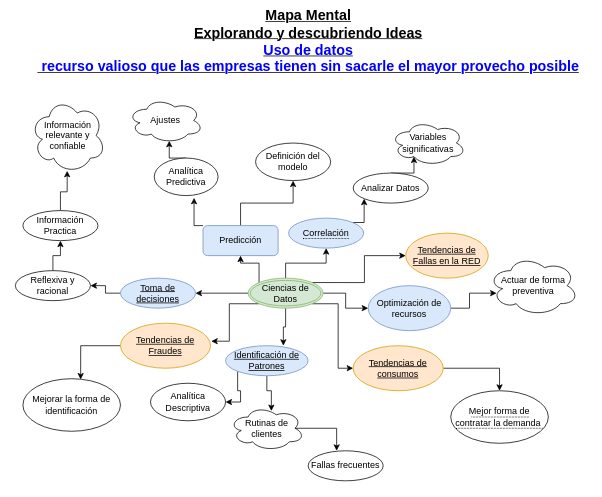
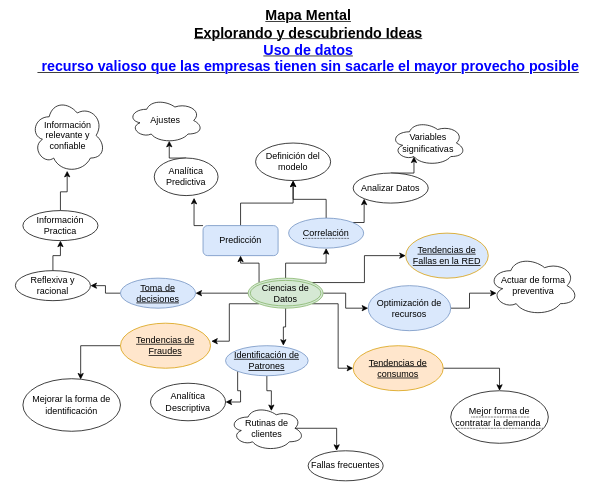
  <mxCell id="0" />
  <mxCell id="1" parent="0" />
  <mxCell id="2" style="edgeStyle=orthogonalEdgeStyle;rounded=0;orthogonalLoop=1;jettySize=auto;html=1;exitX=1;exitY=0;exitDx=0;exitDy=0;entryX=0;entryY=1;entryDx=0;entryDy=0;" edge="1" parent="1" source="4" target="46"><mxGeometry relative="1" as="geometry" /></mxCell>
+ <mxCell id="3" style="edgeStyle=orthogonalEdgeStyle;rounded=0;orthogonalLoop=1;jettySize=auto;html=1;exitX=0.5;exitY=0;exitDx=0;exitDy=0;entryX=0.5;entryY=1;entryDx=0;entryDy=0;fontSize=19;" edge="1" parent="1" source="4" target="48"><mxGeometry relative="1" as="geometry" /></mxCell>
  <mxCell id="4" value="&lt;span style=&quot;border-bottom: 1px dotted&quot;&gt;Correlación&lt;/span&gt;" style="ellipse;whiteSpace=wrap;html=1;align=center;fillColor=#dae8fc;strokeColor=#6c8ebf;" vertex="1" parent="1"><mxGeometry x="384" y="290" width="100" height="40" as="geometry" /></mxCell>
  <mxCell id="5" style="edgeStyle=orthogonalEdgeStyle;rounded=0;orthogonalLoop=1;jettySize=auto;html=1;exitX=0.5;exitY=1;exitDx=0;exitDy=0;entryX=0.56;entryY=0.117;entryDx=0;entryDy=0;entryPerimeter=0;" edge="1" parent="1" source="7" target="28"><mxGeometry relative="1" as="geometry" /></mxCell>
  <mxCell id="6" style="edgeStyle=orthogonalEdgeStyle;rounded=0;orthogonalLoop=1;jettySize=auto;html=1;exitX=0;exitY=1;exitDx=0;exitDy=0;entryX=1;entryY=0.5;entryDx=0;entryDy=0;" edge="1" parent="1" source="7" target="42"><mxGeometry relative="1" as="geometry" /></mxCell>
  <mxCell id="7" value="Identificación de Patrones" style="ellipse;whiteSpace=wrap;html=1;align=center;fontStyle=4;fillColor=#dae8fc;strokeColor=#6c8ebf;" vertex="1" parent="1"><mxGeometry x="300" y="460" width="110" height="40" as="geometry" /></mxCell>
  <mxCell id="8" style="edgeStyle=orthogonalEdgeStyle;rounded=0;orthogonalLoop=1;jettySize=auto;html=1;exitX=0;exitY=0.5;exitDx=0;exitDy=0;entryX=1;entryY=0.5;entryDx=0;entryDy=0;" edge="1" parent="1" source="9" target="41"><mxGeometry relative="1" as="geometry" /></mxCell>
  <mxCell id="9" value="Toma de decisiones" style="ellipse;whiteSpace=wrap;html=1;align=center;fontStyle=4;fillColor=#dae8fc;strokeColor=#6c8ebf;" vertex="1" parent="1"><mxGeometry x="160" y="370" width="100" height="40" as="geometry" /></mxCell>
  <mxCell id="10" style="edgeStyle=orthogonalEdgeStyle;rounded=0;orthogonalLoop=1;jettySize=auto;html=1;exitX=0;exitY=0;exitDx=0;exitDy=0;entryX=0.624;entryY=1.06;entryDx=0;entryDy=0;entryPerimeter=0;" edge="1" parent="1" source="12" target="44"><mxGeometry relative="1" as="geometry" /></mxCell>
  <mxCell id="11" style="edgeStyle=orthogonalEdgeStyle;rounded=0;orthogonalLoop=1;jettySize=auto;html=1;exitX=0.5;exitY=0;exitDx=0;exitDy=0;entryX=0.5;entryY=1;entryDx=0;entryDy=0;fontSize=19;" edge="1" parent="1" source="12" target="48"><mxGeometry relative="1" as="geometry" /></mxCell>
  <mxCell id="12" value="Predicción" style="whiteSpace=wrap;html=1;align=center;fillColor=#dae8fc;strokeColor=#6c8ebf;rounded=1;" vertex="1" parent="1"><mxGeometry x="270" y="300" width="100" height="40" as="geometry" /></mxCell>
  <mxCell id="13" style="edgeStyle=orthogonalEdgeStyle;rounded=0;orthogonalLoop=1;jettySize=auto;html=1;exitX=1;exitY=0.5;exitDx=0;exitDy=0;entryX=0.092;entryY=0.625;entryDx=0;entryDy=0;entryPerimeter=0;" edge="1" parent="1" source="14" target="15"><mxGeometry relative="1" as="geometry" /></mxCell>
  <mxCell id="14" value="Optimización de recursos" style="ellipse;whiteSpace=wrap;html=1;align=center;fillColor=#dae8fc;strokeColor=#6c8ebf;" vertex="1" parent="1"><mxGeometry x="490" y="380" width="110" height="60" as="geometry" /></mxCell>
  <mxCell id="15" value="Actuar de forma preventiva" style="ellipse;shape=cloud;whiteSpace=wrap;html=1;align=center;" vertex="1" parent="1"><mxGeometry x="650" y="340" width="120" height="80" as="geometry" /></mxCell>
  <mxCell id="16" style="edgeStyle=orthogonalEdgeStyle;rounded=0;orthogonalLoop=1;jettySize=auto;html=1;exitX=1;exitY=0.5;exitDx=0;exitDy=0;entryX=0;entryY=0.5;entryDx=0;entryDy=0;" edge="1" parent="1" source="24" target="14"><mxGeometry relative="1" as="geometry"><mxPoint x="540" y="450" as="targetPoint" /></mxGeometry></mxCell>
  <mxCell id="17" style="edgeStyle=orthogonalEdgeStyle;rounded=0;orthogonalLoop=1;jettySize=auto;html=1;exitX=0.5;exitY=0;exitDx=0;exitDy=0;entryX=0.5;entryY=1;entryDx=0;entryDy=0;" edge="1" parent="1" source="24" target="4"><mxGeometry relative="1" as="geometry" /></mxCell>
  <mxCell id="18" style="edgeStyle=orthogonalEdgeStyle;rounded=0;orthogonalLoop=1;jettySize=auto;html=1;exitX=0;exitY=0;exitDx=0;exitDy=0;" edge="1" parent="1" source="24" target="12"><mxGeometry relative="1" as="geometry" /></mxCell>
  <mxCell id="19" style="edgeStyle=orthogonalEdgeStyle;rounded=0;orthogonalLoop=1;jettySize=auto;html=1;exitX=0;exitY=0.5;exitDx=0;exitDy=0;entryX=1;entryY=0.5;entryDx=0;entryDy=0;" edge="1" parent="1" source="24" target="9"><mxGeometry relative="1" as="geometry" /></mxCell>
  <mxCell id="20" style="edgeStyle=orthogonalEdgeStyle;rounded=0;orthogonalLoop=1;jettySize=auto;html=1;exitX=0.5;exitY=1;exitDx=0;exitDy=0;entryX=0.7;entryY=0;entryDx=0;entryDy=0;entryPerimeter=0;" edge="1" parent="1" source="24" target="7"><mxGeometry relative="1" as="geometry" /></mxCell>
  <mxCell id="21" style="edgeStyle=orthogonalEdgeStyle;rounded=0;orthogonalLoop=1;jettySize=auto;html=1;exitX=1;exitY=0;exitDx=0;exitDy=0;entryX=0;entryY=0.5;entryDx=0;entryDy=0;" edge="1" parent="1" source="24" target="33"><mxGeometry relative="1" as="geometry" /></mxCell>
  <mxCell id="22" style="edgeStyle=orthogonalEdgeStyle;rounded=0;orthogonalLoop=1;jettySize=auto;html=1;exitX=1;exitY=1;exitDx=0;exitDy=0;entryX=0;entryY=0.5;entryDx=0;entryDy=0;" edge="1" parent="1" source="24" target="32"><mxGeometry relative="1" as="geometry" /></mxCell>
  <mxCell id="23" style="edgeStyle=orthogonalEdgeStyle;rounded=0;orthogonalLoop=1;jettySize=auto;html=1;exitX=0;exitY=1;exitDx=0;exitDy=0;entryX=1.008;entryY=0.4;entryDx=0;entryDy=0;entryPerimeter=0;" edge="1" parent="1" source="24" target="35"><mxGeometry relative="1" as="geometry" /></mxCell>
  <mxCell id="24" value="Ciencias de Datos" style="ellipse;shape=doubleEllipse;margin=3;whiteSpace=wrap;html=1;align=center;fillColor=#d5e8d4;strokeColor=#82b366;" vertex="1" parent="1"><mxGeometry x="330" y="370" width="100" height="40" as="geometry" /></mxCell>
  <mxCell id="25" value="Variables significativas" style="ellipse;shape=cloud;whiteSpace=wrap;html=1;align=center;" vertex="1" parent="1"><mxGeometry x="520" y="160" width="100" height="60" as="geometry" /></mxCell>
  <mxCell id="26" value="Ajustes" style="ellipse;shape=cloud;whiteSpace=wrap;html=1;align=center;" vertex="1" parent="1"><mxGeometry x="170" y="130" width="100" height="60" as="geometry" /></mxCell>
  <mxCell id="27" style="edgeStyle=orthogonalEdgeStyle;rounded=0;orthogonalLoop=1;jettySize=auto;html=1;exitX=0.875;exitY=0.5;exitDx=0;exitDy=0;exitPerimeter=0;entryX=0.38;entryY=0;entryDx=0;entryDy=0;entryPerimeter=0;" edge="1" parent="1" source="28" target="30"><mxGeometry relative="1" as="geometry" /></mxCell>
  <mxCell id="28" value="Rutinas de clientes" style="ellipse;shape=cloud;whiteSpace=wrap;html=1;align=center;" vertex="1" parent="1"><mxGeometry x="305" y="540" width="100" height="60" as="geometry" /></mxCell>
  <mxCell id="29" value="Información relevante y confiable" style="ellipse;shape=cloud;whiteSpace=wrap;html=1;align=center;" vertex="1" parent="1"><mxGeometry x="40" y="130" width="100" height="100" as="geometry" /></mxCell>
  <mxCell id="30" value="Fallas frecuentes" style="ellipse;whiteSpace=wrap;html=1;align=center;" vertex="1" parent="1"><mxGeometry x="410" y="600" width="100" height="40" as="geometry" /></mxCell>
  <mxCell id="31" style="edgeStyle=orthogonalEdgeStyle;rounded=0;orthogonalLoop=1;jettySize=auto;html=1;exitX=1;exitY=0.5;exitDx=0;exitDy=0;entryX=0.5;entryY=0;entryDx=0;entryDy=0;" edge="1" parent="1" source="32" target="36"><mxGeometry relative="1" as="geometry" /></mxCell>
  <mxCell id="32" value="Tendencias de consumos" style="ellipse;whiteSpace=wrap;html=1;align=center;fontStyle=4;fillColor=#ffe6cc;strokeColor=#d79b00;" vertex="1" parent="1"><mxGeometry x="470" y="460" width="120" height="60" as="geometry" /></mxCell>
- <mxCell id="33" value="Tendencias de Fallas en la RED" style="ellipse;whiteSpace=wrap;html=1;align=center;fontStyle=4;fillColor=#ffe6cc;strokeColor=#d79b00;" vertex="1" parent="1"><mxGeometry x="540" y="310" width="110" height="60" as="geometry" /></mxCell>
+ <mxCell id="33" value="Tendencias de Fallas en la RED" style="ellipse;whiteSpace=wrap;html=1;align=center;fontStyle=4;fillColor=#dae8fc;strokeColor=#d79b00;" vertex="1" parent="1"><mxGeometry x="540" y="310" width="110" height="60" as="geometry" /></mxCell>
  <mxCell id="34" style="edgeStyle=orthogonalEdgeStyle;rounded=0;orthogonalLoop=1;jettySize=auto;html=1;exitX=0;exitY=0.5;exitDx=0;exitDy=0;entryX=0.592;entryY=0.014;entryDx=0;entryDy=0;entryPerimeter=0;" edge="1" parent="1" source="35" target="37"><mxGeometry relative="1" as="geometry" /></mxCell>
  <mxCell id="35" value="Tendencias de Fraudes" style="ellipse;whiteSpace=wrap;html=1;align=center;fontStyle=4;fillColor=#ffe6cc;strokeColor=#d79b00;" vertex="1" parent="1"><mxGeometry x="160" y="430" width="120" height="60" as="geometry" /></mxCell>
  <mxCell id="36" value="&lt;span style=&quot;border-bottom: 1px dotted&quot;&gt;Mejor forma de contratar la demanda&amp;nbsp;&lt;/span&gt;" style="ellipse;whiteSpace=wrap;html=1;align=center;" vertex="1" parent="1"><mxGeometry x="600" y="520" width="130" height="70" as="geometry" /></mxCell>
  <mxCell id="37" value="Mejorar la forma de identificación" style="ellipse;whiteSpace=wrap;html=1;align=center;" vertex="1" parent="1"><mxGeometry x="30" y="504" width="130" height="70" as="geometry" /></mxCell>
  <mxCell id="38" style="edgeStyle=orthogonalEdgeStyle;rounded=0;orthogonalLoop=1;jettySize=auto;html=1;exitX=0.5;exitY=0;exitDx=0;exitDy=0;entryX=0.49;entryY=0.97;entryDx=0;entryDy=0;entryPerimeter=0;" edge="1" parent="1" source="39" target="29"><mxGeometry relative="1" as="geometry" /></mxCell>
  <mxCell id="39" value="Información Practica" style="ellipse;whiteSpace=wrap;html=1;align=center;" vertex="1" parent="1"><mxGeometry x="30" y="280" width="100" height="40" as="geometry" /></mxCell>
  <mxCell id="40" style="edgeStyle=orthogonalEdgeStyle;rounded=0;orthogonalLoop=1;jettySize=auto;html=1;exitX=0.5;exitY=0;exitDx=0;exitDy=0;entryX=0.5;entryY=1;entryDx=0;entryDy=0;" edge="1" parent="1" source="41" target="39"><mxGeometry relative="1" as="geometry" /></mxCell>
  <mxCell id="41" value="Reflexiva y racional" style="ellipse;whiteSpace=wrap;html=1;align=center;" vertex="1" parent="1"><mxGeometry x="20" y="360" width="100" height="40" as="geometry" /></mxCell>
  <mxCell id="42" value="Analítica Descriptiva" style="ellipse;whiteSpace=wrap;html=1;align=center;" vertex="1" parent="1"><mxGeometry x="200" y="510" width="100" height="50" as="geometry" /></mxCell>
  <mxCell id="43" style="edgeStyle=orthogonalEdgeStyle;rounded=0;orthogonalLoop=1;jettySize=auto;html=1;exitX=0.5;exitY=0;exitDx=0;exitDy=0;entryX=0.55;entryY=0.95;entryDx=0;entryDy=0;entryPerimeter=0;" edge="1" parent="1" source="44" target="26"><mxGeometry relative="1" as="geometry" /></mxCell>
  <mxCell id="44" value="Analítica&lt;br&gt;Predictiva" style="ellipse;whiteSpace=wrap;html=1;align=center;" vertex="1" parent="1"><mxGeometry x="205" y="210" width="85" height="50" as="geometry" /></mxCell>
  <mxCell id="45" style="edgeStyle=orthogonalEdgeStyle;rounded=0;orthogonalLoop=1;jettySize=auto;html=1;exitX=0.5;exitY=0;exitDx=0;exitDy=0;entryX=0.31;entryY=0.8;entryDx=0;entryDy=0;entryPerimeter=0;" edge="1" parent="1" source="46" target="25"><mxGeometry relative="1" as="geometry" /></mxCell>
  <mxCell id="46" value="Analizar Datos" style="ellipse;whiteSpace=wrap;html=1;align=center;" vertex="1" parent="1"><mxGeometry x="470" y="230" width="100" height="40" as="geometry" /></mxCell>
  <mxCell id="47" value="&lt;font style=&quot;font-size: 19px&quot;&gt;&lt;b&gt;Mapa Mental&lt;br&gt;Explorando y descubriendo Ideas&lt;br&gt;&lt;font color=&quot;#0000ff&quot;&gt;Uso de datos&lt;br&gt;&amp;nbsp;recurso valioso que las empresas tienen sin sacarle el mayor provecho posible&lt;/font&gt;&lt;br&gt;&lt;/b&gt;&lt;/font&gt;" style="text;html=1;align=center;verticalAlign=middle;resizable=0;points=[];autosize=1;strokeColor=none;fillColor=none;fontStyle=4" vertex="1" parent="1"><mxGeometry x="40" y="20" width="740" height="70" as="geometry" /></mxCell>
  <mxCell id="48" value="Definición del modelo" style="ellipse;whiteSpace=wrap;html=1;align=center;" vertex="1" parent="1"><mxGeometry x="340" y="190" width="100" height="50" as="geometry" /></mxCell>
